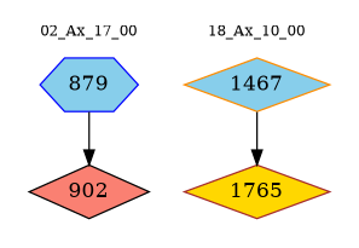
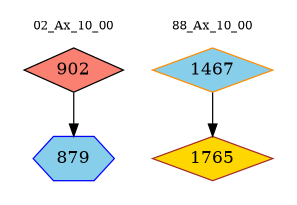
  digraph {
    node [fillcolor=skyblue shape=diamond style=filled]
    edge [color=black]
    n1 [color=blue label=879 shape=hexagon]
    n2 [color=black fillcolor=salmon label=902]
    n3 [color=darkorange label=1467]
    n4 [color=brown fillcolor=gold label=1765]
    subgraph cluster_1 {
      color=white
      fontsize=10
-     label="02_Ax_17_00"
+     label="02_Ax_10_00"
      n1
      n2
    }
    subgraph cluster_2 {
      color=white
      fontsize=10
-     label="18_Ax_10_00"
+     label="88_Ax_10_00"
      n3
      n4
    }
-   n1 -> n2
+   n2 -> n1
    n3 -> n4
  }
